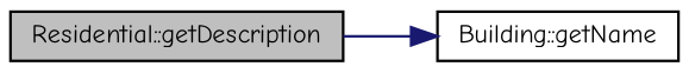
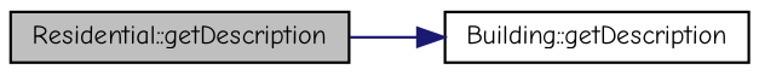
  digraph {
    rankdir=LR
    fontname="Comic Neue"
    node [color=black fontname="Comic Neue" fontsize=10 shape=record style=filled]
    n1 [fillcolor=grey75 fontcolor=black height=0.2 label="Residential::getDescription" width=0.4]
-   n2 [fillcolor=white height=0.2 label="Building::getName" width=0.4]
+   n2 [fillcolor=white height=0.2 label="Building::getDescription" width=0.4]
    n1 -> n2 [color=midnightblue fontname="Comic Neue" fontsize=10 labelfontname=Helvetica labelfontsize=10 style=solid]
  }
